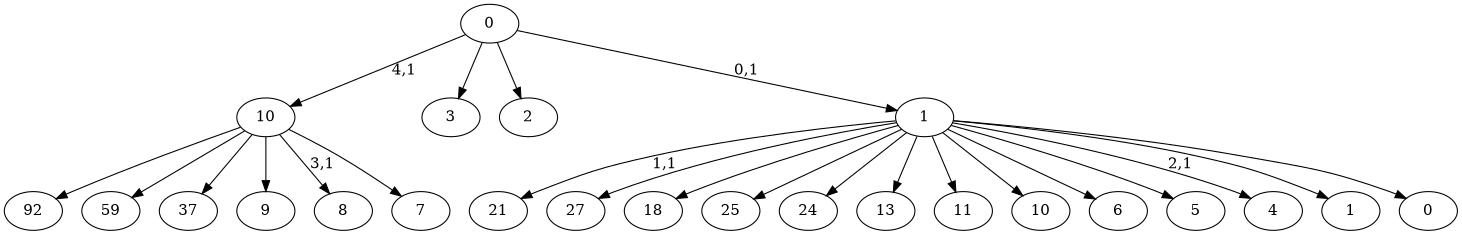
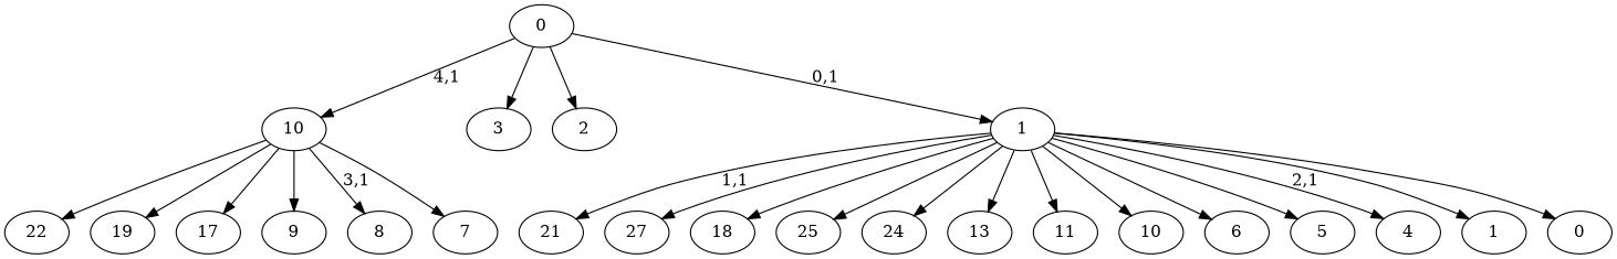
  digraph {
-   n1 [label=92]
+   n1 [label=22]
    n2 [label=21]
    n3 [label=27]
-   n4 [label=59]
+   n4 [label=19]
    n5 [label=18]
-   n6 [label=37]
+   n6 [label=17]
    n7 [label=25]
    n8 [label=24]
    n9 [label=13]
    n10 [label=11]
    n11 [label=10]
    n12 [label=9]
    n13 [label=8]
    n14 [label=7]
    10
    n16 [label=6]
    n17 [label=5]
    n18 [label=4]
    n19 [label=3]
    n20 [label=2]
    n21 [label=1]
    n22 [label=0]
    1
    0
    10 -> n1
    10 -> n4
    10 -> n6
    10 -> n12
    10 -> n13 [label="3,1"]
    10 -> n14
    1 -> n2 [label="1,1"]
    1 -> n3
    1 -> n5
    1 -> n7
    1 -> n8
    1 -> n9
    1 -> n10
    1 -> n11
    1 -> n16
    1 -> n17
    1 -> n18 [label="2,1"]
    1 -> n21
    1 -> n22
    0 -> 10 [label="4,1"]
    0 -> n19
    0 -> n20
    0 -> 1 [label="0,1"]
  }
